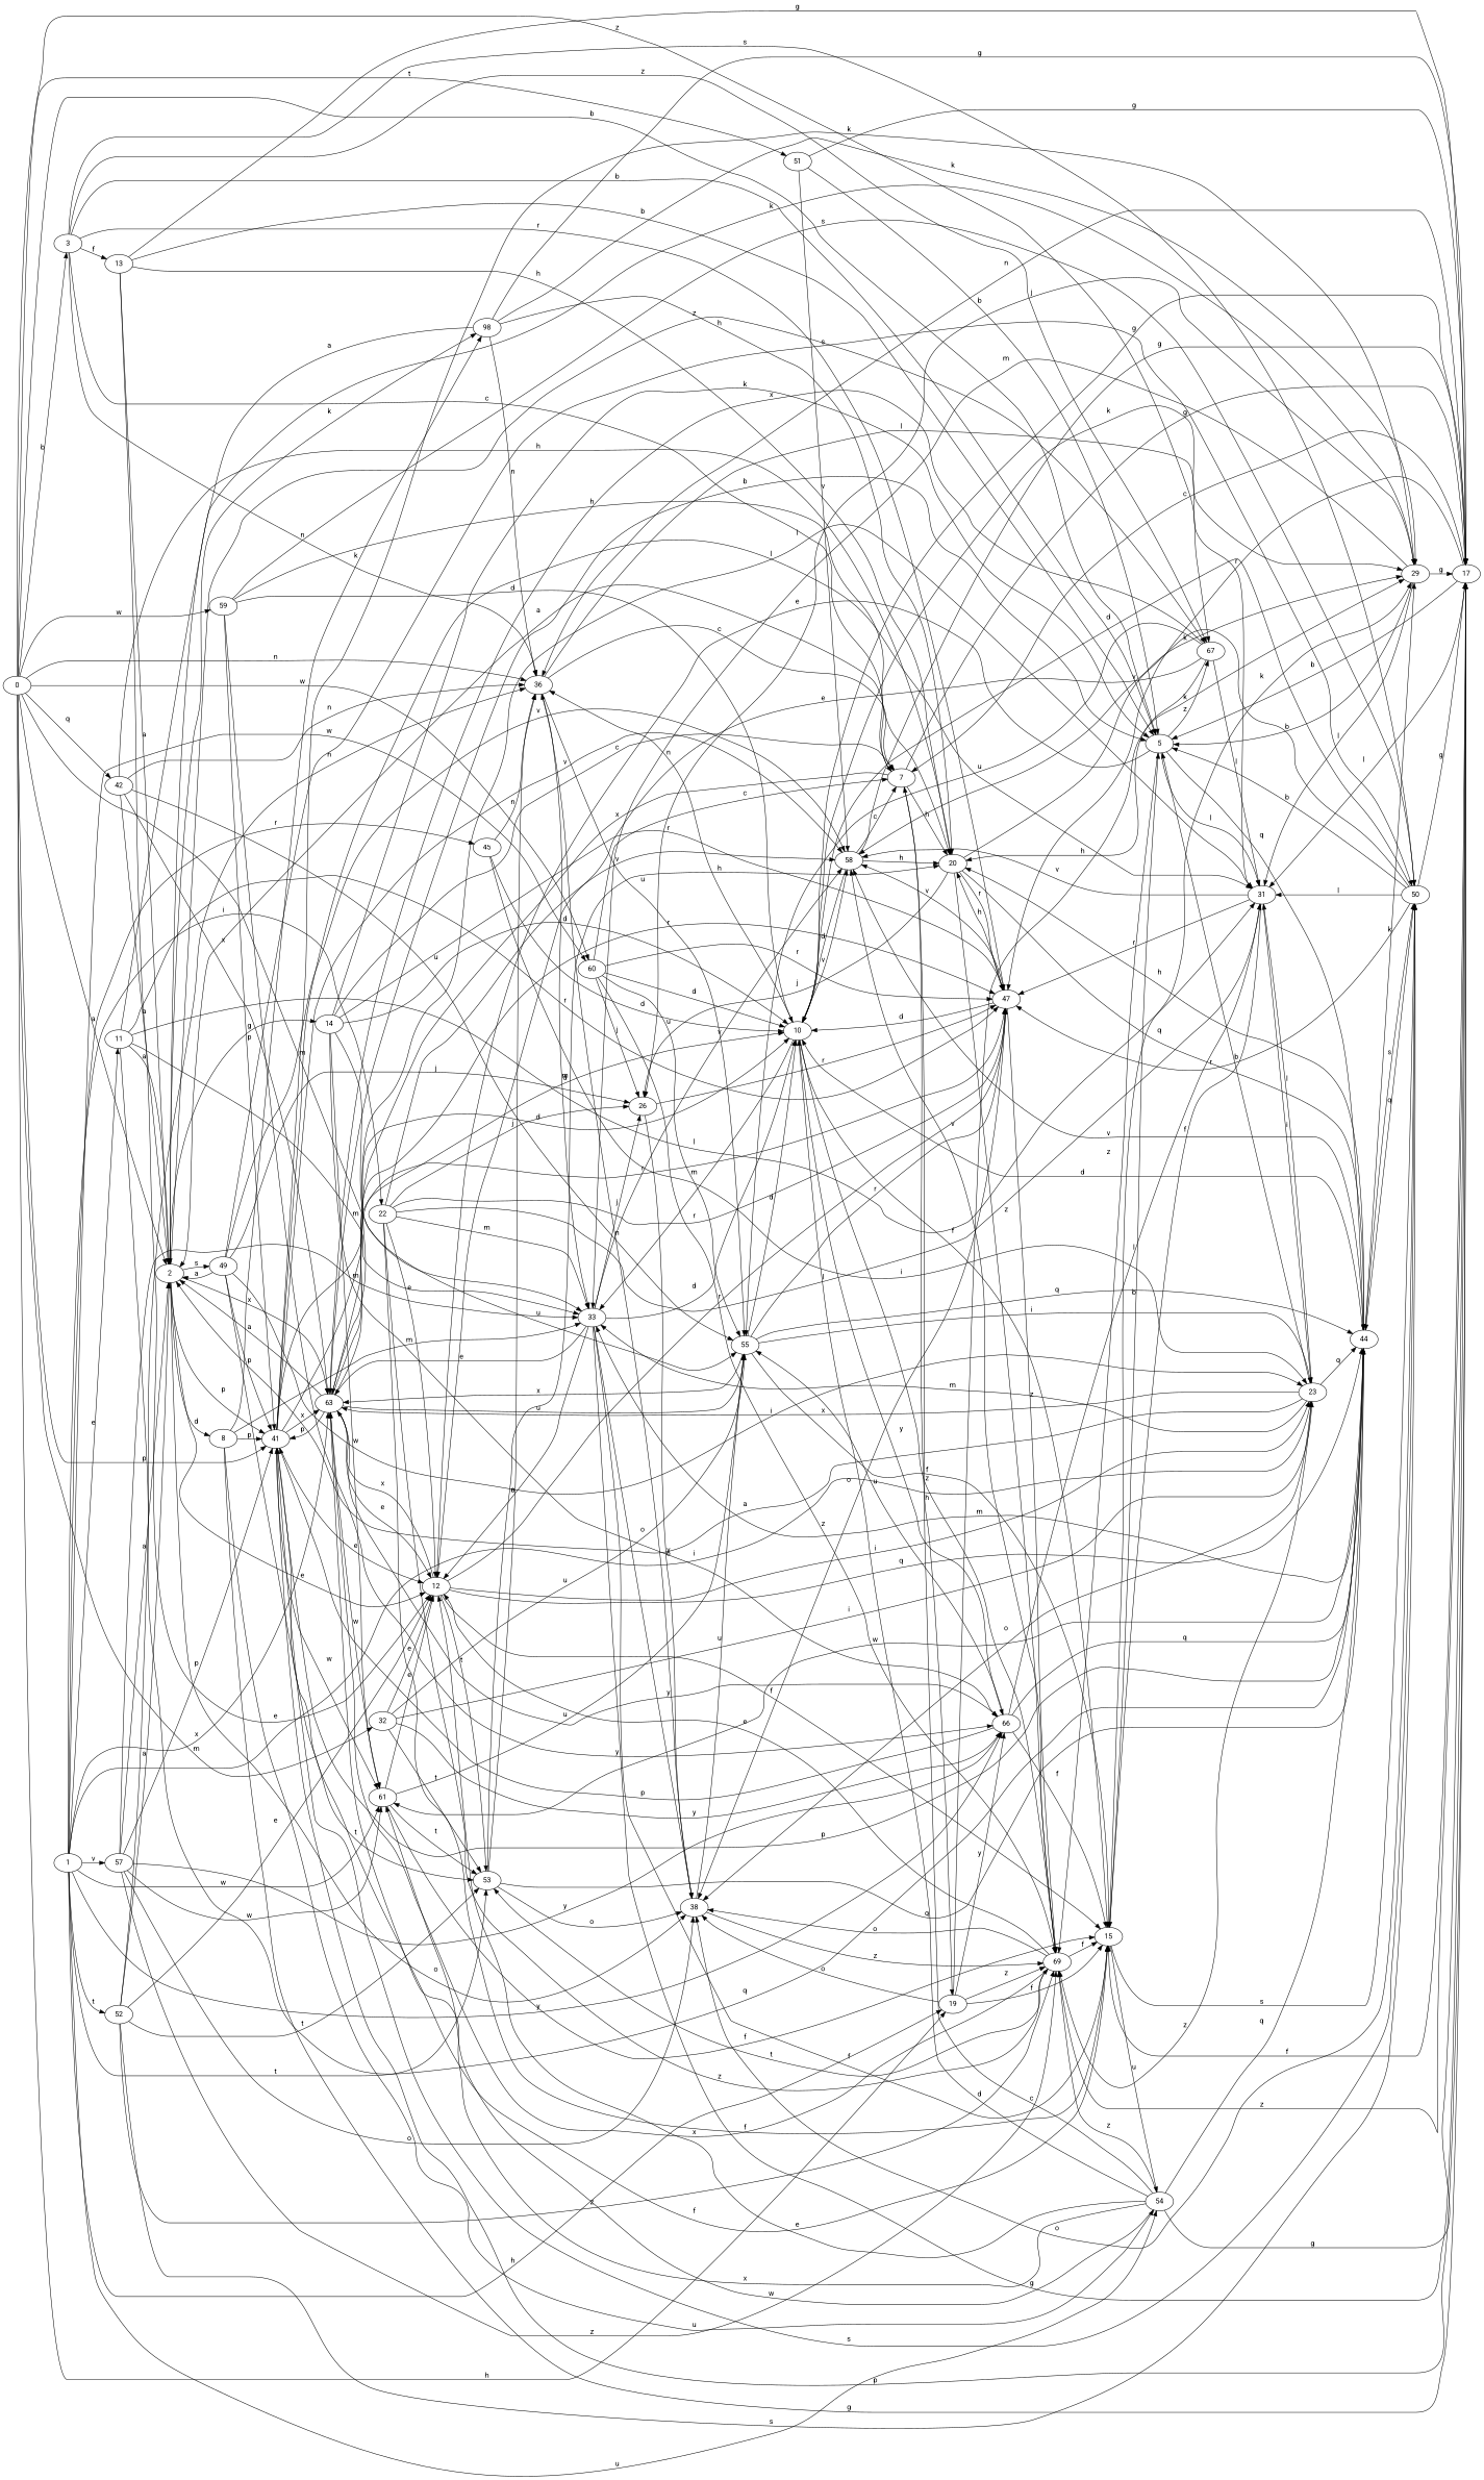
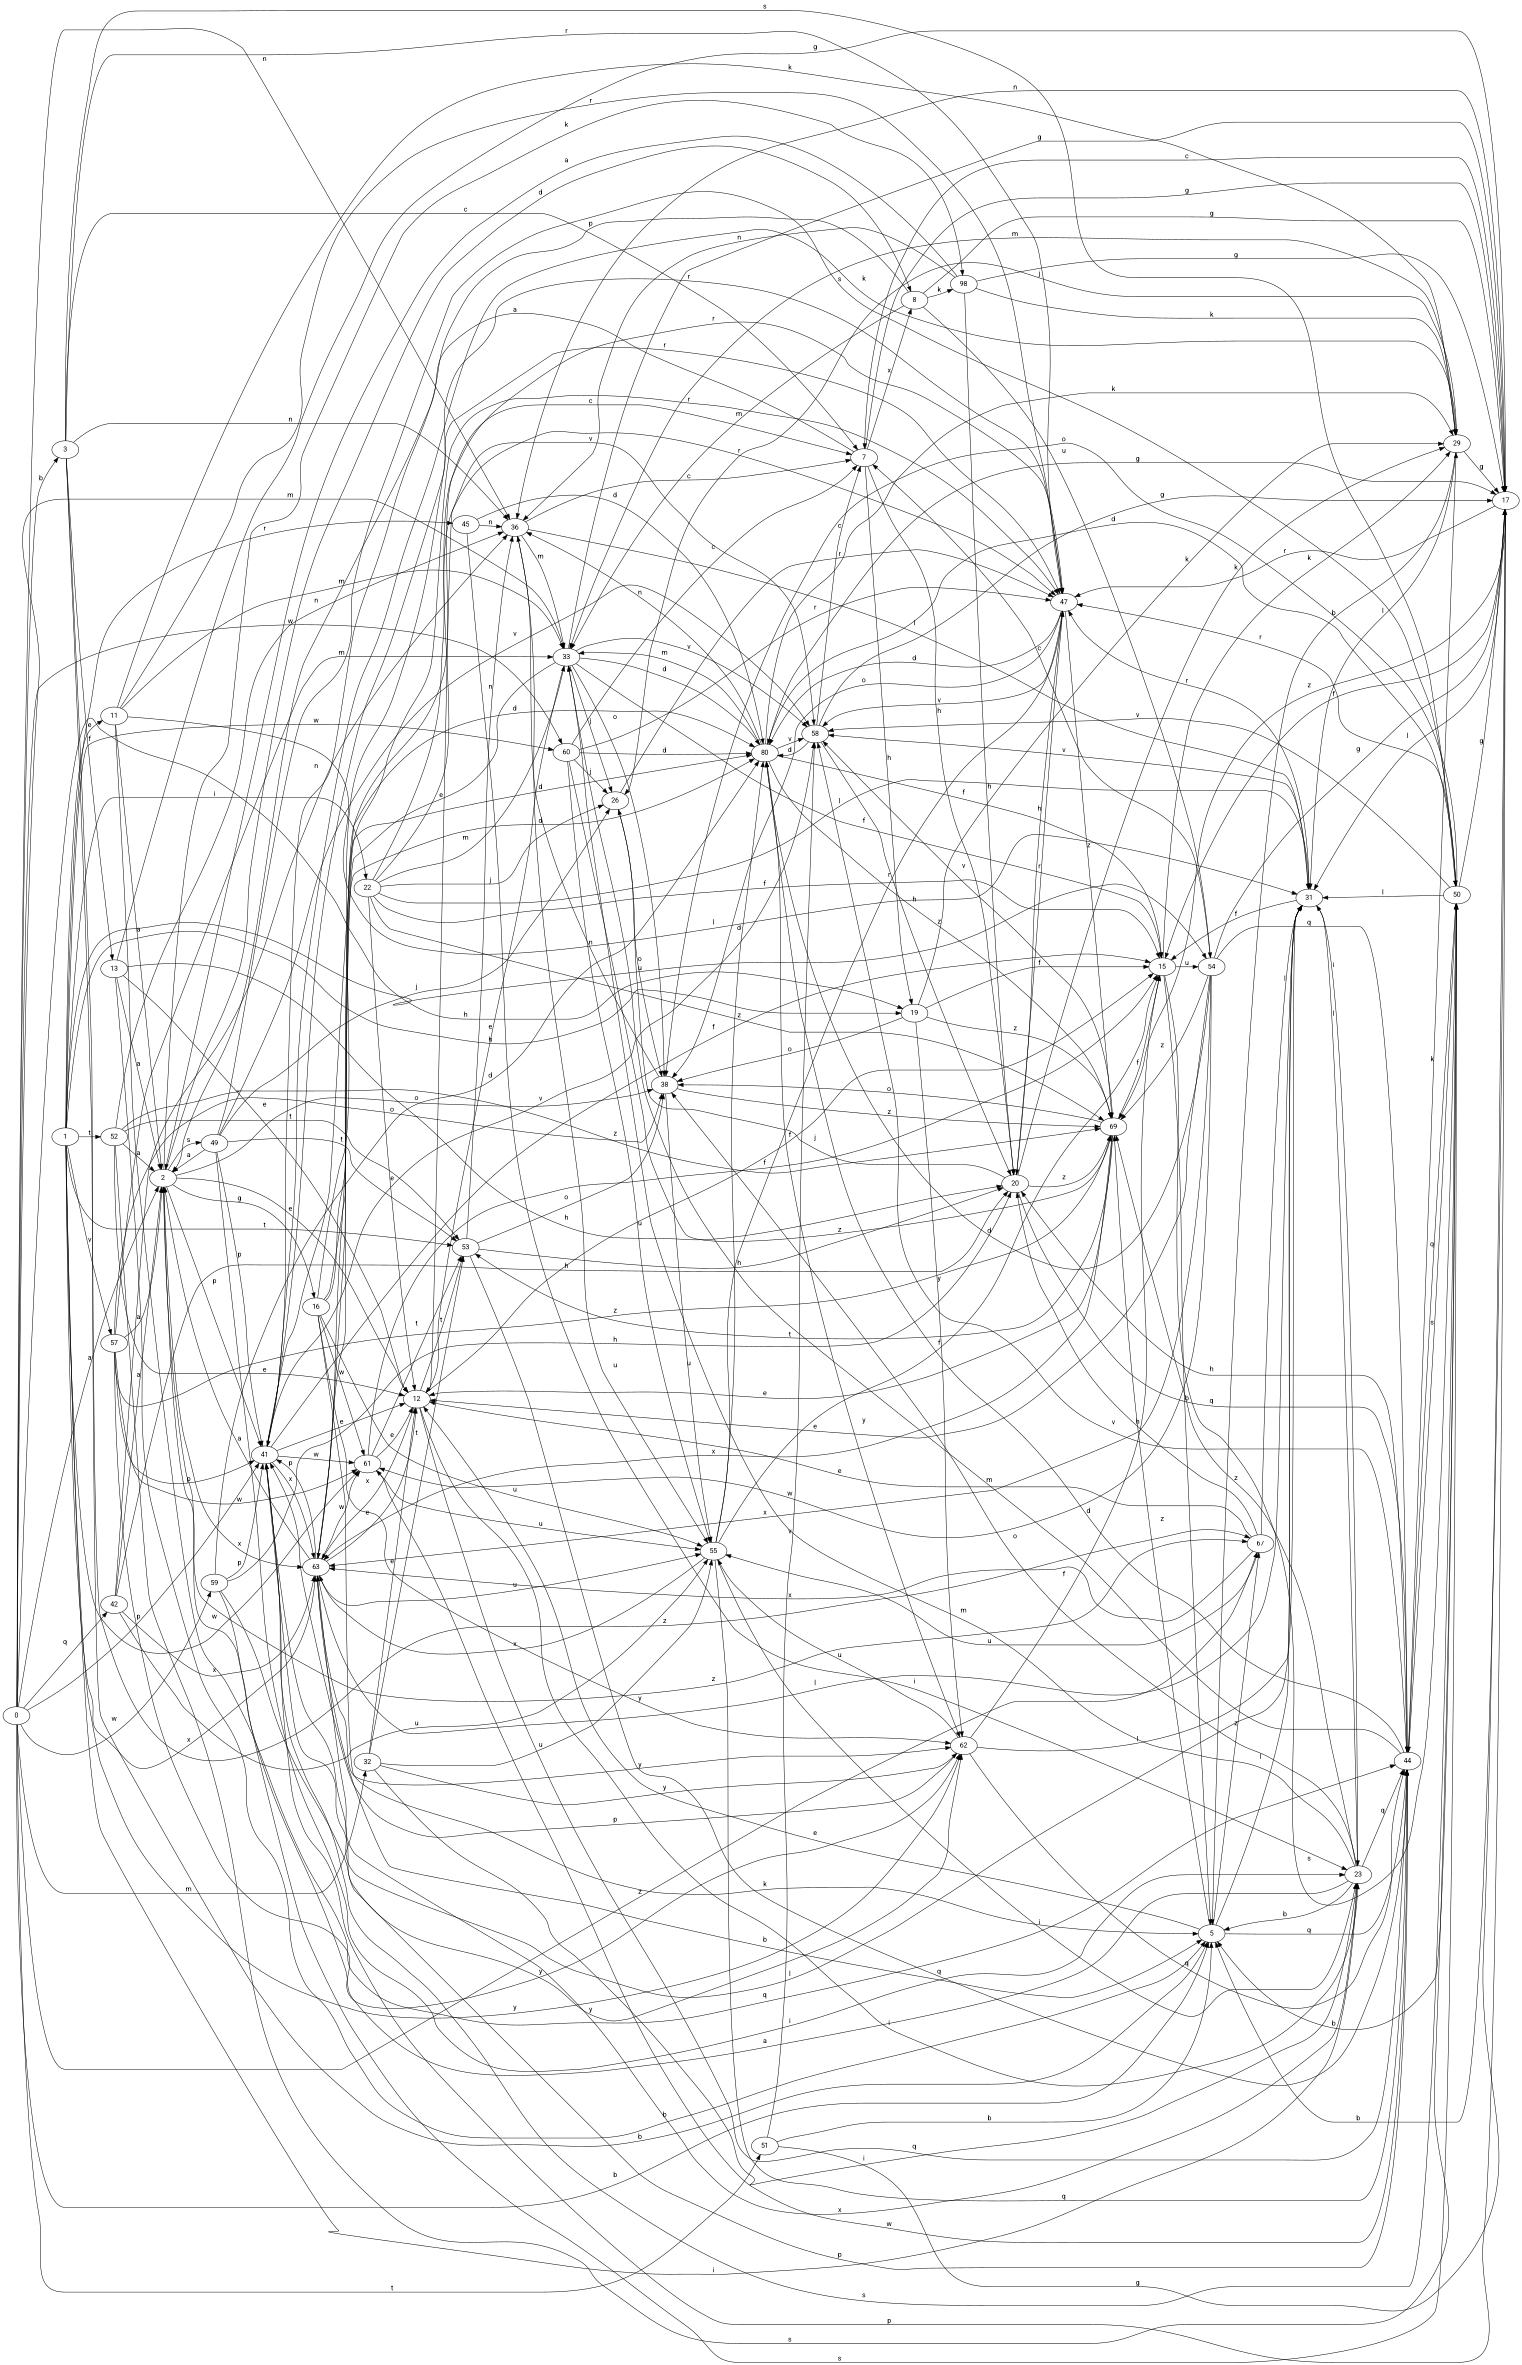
  strict digraph {
    fontname=Roboto
    rankdir=LR
    node [fontname=Roboto]
    edge [fontname=Roboto]
    0
    2
    3
    5
    19
    32
    33
    36
    41
    42
    51
    59
    60
    67
    63
    8
    12
-   16 [label=14]
+   16
    n19 [label=98]
    38
    49
    7
    13
    47
    50
    31
    44
    69
-   66
+   66 [label=62]
    15
    29
    23
    53
    55
    17
-   10
+   10 [label=80]
    58
    26
    61
    20
    1
    11
    22
    45
    52
    54
    57
    0 -> 2 [label=a]
    0 -> 3 [label=b]
    0 -> 5 [label=b]
    0 -> 19 [label=h]
    0 -> 32 [label=m]
    0 -> 33 [label=m]
    0 -> 36 [label=n]
    0 -> 41 [label=p]
    0 -> 42 [label=q]
    0 -> 51 [label=t]
    0 -> 59 [label=w]
    0 -> 60 [label=w]
    0 -> 67 [label=z]
    2 -> 41 [label=p]
    2 -> 67 [label=z]
    2 -> 63 [label=x]
    2 -> 8 [label=d]
    2 -> 12 [label=e]
    2 -> 16 [label=g]
    2 -> n19 [label=k]
    2 -> 38 [label=o]
    2 -> 49 [label=s]
    3 -> 5 [label=b]
    3 -> 36 [label=n]
    3 -> 67 [label=z]
    3 -> 7 [label=c]
    3 -> 13 [label=f]
    3 -> 47 [label=r]
    3 -> 50 [label=s]
    5 -> 67 [label=z]
    5 -> 12 [label=e]
    5 -> 31 [label=l]
    5 -> 44 [label=q]
    5 -> 69 [label=z]
    19 -> 38 [label=o]
    19 -> 69 [label=z]
    19 -> 66 [label=y]
    19 -> 15 [label=f]
    19 -> 29 [label=k]
    32 -> 12 [label=e]
    32 -> 66 [label=y]
    32 -> 23 [label=i]
    32 -> 53 [label=t]
    32 -> 55 [label=u]
    33 -> 63 [label=e]
    33 -> 12 [label=e]
    33 -> 38 [label=o]
    33 -> 15 [label=f]
    33 -> 17 [label=g]
    33 -> 10 [label=d]
    33 -> 58 [label=v]
    33 -> 26 [label=j]
    36 -> 33 [label=m]
    36 -> 7 [label=c]
    36 -> 31 [label=l]
    36 -> 55 [label=u]
    41 -> 63 [label=x]
    41 -> 12 [label=e]
    41 -> 47 [label=r]
    41 -> 50 [label=s]
    41 -> 31 [label=l]
    41 -> 15 [label=f]
    41 -> 29 [label=k]
    41 -> 10 [label=d]
    41 -> 58 [label=v]
    41 -> 61 [label=w]
    42 -> 2 [label=a]
    42 -> 36 [label=n]
    42 -> 63 [label=x]
    42 -> 55 [label=u]
    42 -> 20 [label=h]
    51 -> 5 [label=b]
    51 -> 17 [label=g]
    51 -> 58 [label=v]
    59 -> 41 [label=p]
    59 -> 50 [label=s]
    59 -> 66 [label=y]
    59 -> 10 [label=d]
    59 -> 20 [label=h]
    60 -> 7 [label=c]
    60 -> 47 [label=r]
    60 -> 69 [label=z]
    60 -> 55 [label=u]
    60 -> 10 [label=d]
    60 -> 26 [label=j]
    67 -> 63 [label=x]
    67 -> 12 [label=e]
    67 -> 31 [label=l]
    67 -> 55 [label=u]
    67 -> 20 [label=h]
    63 -> 2 [label=a]
    63 -> 5 [label=b]
    63 -> 41 [label=p]
    63 -> 12 [label=e]
    63 -> 47 [label=r]
    63 -> 31 [label=l]
    63 -> 66 [label=y]
    63 -> 55 [label=u]
    63 -> 10 [label=d]
    63 -> 61 [label=w]
    8 -> 33 [label=m]
    8 -> 41 [label=p]
    8 -> n19 [label=k]
    8 -> 17 [label=g]
    8 -> 54 [label=u]
    12 -> 63 [label=x]
    12 -> 47 [label=r]
    12 -> 44 [label=q]
    12 -> 15 [label=f]
    12 -> 23 [label=i]
    12 -> 53 [label=t]
    16 -> 5 [label=k]
    16 -> 7 [label=c]
    16 -> 47 [label=r]
    16 -> 66 [label=y]
    16 -> 55 [label=u]
    16 -> 10 [label=d]
    16 -> 61 [label=w]
    n19 -> 2 [label=a]
    n19 -> 36 [label=n]
    n19 -> 29 [label=k]
    n19 -> 17 [label=g]
    n19 -> 20 [label=h]
    38 -> 36 [label=n]
    38 -> 69 [label=z]
    38 -> 55 [label=u]
    49 -> 2 [label=a]
    49 -> 41 [label=p]
    49 -> 50 [label=s]
    49 -> 23 [label=i]
    49 -> 53 [label=t]
    49 -> 58 [label=v]
    49 -> 26 [label=j]
    7 -> 2 [label=a]
    7 -> 19 [label=h]
-   7 -> 63 [label=x]
+   7 -> 8 [label=x]
    7 -> 17 [label=g]
    7 -> 20 [label=h]
    13 -> 2 [label=a]
    13 -> 5 [label=b]
    13 -> 12 [label=e]
    13 -> 17 [label=g]
    13 -> 20 [label=h]
    47 -> 38 [label=o]
    47 -> 69 [label=z]
    47 -> 10 [label=d]
    47 -> 58 [label=v]
    47 -> 20 [label=h]
    50 -> 5 [label=b]
    50 -> 38 [label=o]
    50 -> 47 [label=r]
    50 -> 31 [label=l]
    50 -> 44 [label=q]
    50 -> 17 [label=g]
    50 -> 10 [label=d]
    50 -> 58 [label=v]
    31 -> 47 [label=r]
    31 -> 15 [label=f]
    31 -> 23 [label=i]
    31 -> 58 [label=v]
    44 -> 33 [label=m]
    44 -> 41 [label=p]
    44 -> 50 [label=s]
    44 -> 29 [label=k]
    44 -> 10 [label=d]
    44 -> 58 [label=v]
    44 -> 61 [label=w]
    44 -> 20 [label=h]
    69 -> 63 [label=x]
    69 -> 12 [label=e]
    69 -> 38 [label=o]
    69 -> 15 [label=f]
    69 -> 53 [label=t]
    69 -> 58 [label=v]
    66 -> 41 [label=p]
    66 -> 31 [label=l]
    66 -> 44 [label=q]
    66 -> 15 [label=f]
    66 -> 55 [label=u]
    15 -> 5 [label=b]
    15 -> 50 [label=s]
    15 -> 29 [label=k]
    15 -> 54 [label=u]
    29 -> 5 [label=b]
    29 -> 33 [label=m]
    29 -> 31 [label=l]
    29 -> 17 [label=g]
    29 -> 26 [label=j]
    23 -> 2 [label=a]
    23 -> 5 [label=b]
    23 -> 33 [label=m]
    23 -> 63 [label=x]
    23 -> 38 [label=o]
    23 -> 31 [label=l]
    23 -> 44 [label=q]
    23 -> 69 [label=z]
    53 -> 36 [label=n]
    53 -> 38 [label=o]
    53 -> 44 [label=q]
    53 -> 20 [label=h]
    55 -> 63 [label=x]
    55 -> 47 [label=r]
    55 -> 44 [label=q]
    55 -> 15 [label=f]
    55 -> 23 [label=i]
    55 -> 10 [label=d]
    17 -> 5 [label=b]
    17 -> 36 [label=n]
    17 -> 41 [label=p]
    17 -> 7 [label=c]
    17 -> 47 [label=r]
    17 -> 31 [label=l]
    17 -> 69 [label=z]
    17 -> 15 [label=f]
    10 -> 33 [label=m]
    10 -> 36 [label=n]
    10 -> 69 [label=z]
    10 -> 66 [label=y]
    10 -> 15 [label=f]
    10 -> 29 [label=k]
    10 -> 17 [label=g]
    10 -> 58 [label=v]
    58 -> 7 [label=c]
    58 -> 17 [label=g]
    58 -> 10 [label=d]
    58 -> 20 [label=h]
    26 -> 38 [label=o]
    26 -> 47 [label=r]
    61 -> 12 [label=e]
    61 -> 15 [label=f]
    61 -> 53 [label=t]
    61 -> 55 [label=u]
    20 -> 47 [label=r]
    20 -> 44 [label=q]
    20 -> 69 [label=z]
    20 -> 29 [label=k]
    20 -> 26 [label=j]
    1 -> 19 [label=h]
    1 -> 60 [label=w]
    1 -> 63 [label=x]
    1 -> 66 [label=y]
    1 -> 23 [label=i]
    1 -> 53 [label=t]
    1 -> 61 [label=w]
    1 -> 11 [label=e]
    1 -> 22 [label=i]
    1 -> 45 [label=r]
    1 -> 52 [label=t]
    1 -> 54 [label=u]
    1 -> 57 [label=v]
    11 -> 2 [label=a]
    11 -> 33 [label=m]
    11 -> 47 [label=r]
    11 -> 31 [label=l]
    11 -> 44 [label=q]
    11 -> 29 [label=k]
    22 -> 33 [label=m]
    22 -> 12 [label=e]
    22 -> 47 [label=r]
    22 -> 31 [label=l]
    22 -> 69 [label=z]
    22 -> 15 [label=f]
    22 -> 58 [label=v]
    22 -> 26 [label=j]
    45 -> 36 [label=n]
    45 -> 23 [label=i]
    45 -> 10 [label=d]
    52 -> 2 [label=a]
    52 -> 36 [label=n]
    52 -> 12 [label=e]
    52 -> 50 [label=s]
    52 -> 69 [label=z]
    52 -> 53 [label=t]
    54 -> 63 [label=x]
    54 -> 12 [label=e]
    54 -> 7 [label=c]
    54 -> 44 [label=q]
    54 -> 69 [label=z]
    54 -> 17 [label=g]
    54 -> 10 [label=d]
    54 -> 61 [label=w]
    57 -> 2 [label=a]
    57 -> 33 [label=m]
    57 -> 41 [label=p]
    57 -> 38 [label=o]
    57 -> 69 [label=z]
    57 -> 66 [label=y]
    57 -> 61 [label=w]
  }
